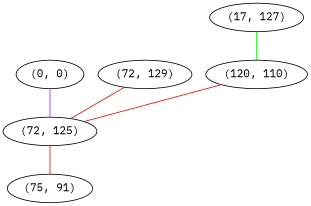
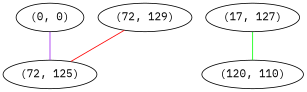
  graph {
    fontname="IBM Plex Mono"
    node [fontname="IBM Plex Mono"]
    edge [color=red fontname="IBM Plex Mono" weight=1]
    "(0, 0)"
    "(72, 125)"
    n3 [label="(72, 129)"]
-   "(75, 91)"
    "(17, 127)"
    "(120, 110)"
    "(0, 0)" -- "(72, 125)" [color=purple weight=4]
-   "(72, 125)" -- "(75, 91)"
    n3 -- "(72, 125)"
    "(17, 127)" -- "(120, 110)" [color=green weight=2]
-   "(120, 110)" -- "(72, 125)"
  }
